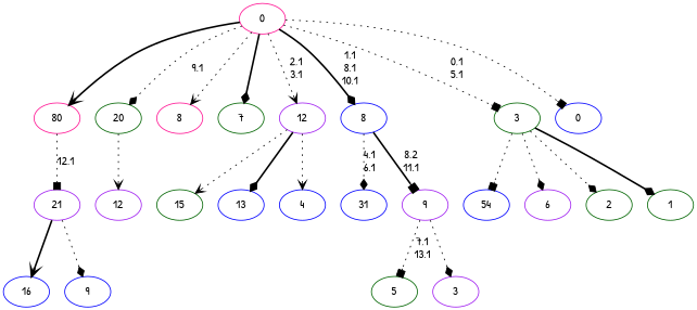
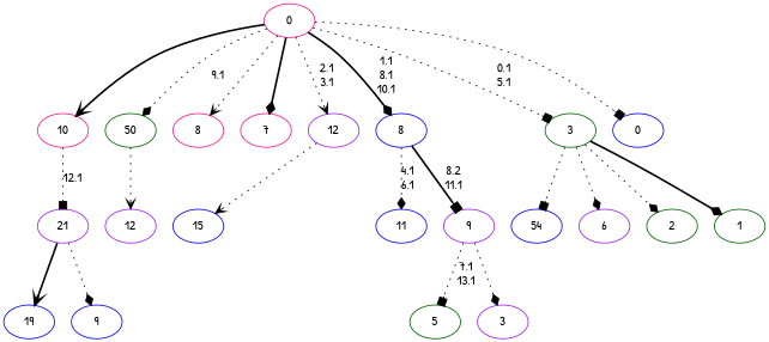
  digraph {
    fontname="Patrick Hand"
    node [color=blue fontname="Patrick Hand"]
    edge [arrowhead=diamond fontname="Patrick Hand" style=dotted]
-   n1 [label=16]
-   n2 [color=darkgreen label=15]
+   n1 [label=19]
+   n2 [label=15]
    n3 [label=54]
-   n4 [label=13]
    n5 [color=purple label=12]
-   n6 [label=31]
-   n7 [color=deeppink label=80]
+   n6 [label=11]
+   n7 [color=deeppink label=10]
    21 [color=purple]
    n9 [label=9]
-   20 [color=darkgreen]
+   20 [color=darkgreen label=50]
    n11 [color=deeppink label=8]
-   n12 [color=darkgreen label=7]
+   n12 [color=deeppink label=7]
    n13 [color=purple label=6]
    n14 [color=darkgreen label=5]
-   n15 [label=4]
    12 [color=purple]
    n17 [color=purple label=3]
    9 [color=purple]
    8
    n20 [color=darkgreen label=2]
    n21 [color=darkgreen label=1]
    3 [color=darkgreen]
    n23 [label=0]
    0 [color=deeppink]
    n7 -> 21 [arrowhead=box label="12,1"]
    21 -> n1 [arrowhead=vee style=bold]
    21 -> n9
    20 -> n5 [arrowhead=vee]
    12 -> n2 [arrowhead=vee]
-   12 -> n4 [style=bold]
-   12 -> n15 [arrowhead=vee]
    9 -> n14 [arrowhead=box label="7,1\n13,1"]
    9 -> n17
    8 -> n6 [label="4,1\n6,1"]
    8 -> 9 [arrowhead=box label="8,2\n11,1" style=bold]
    3 -> n3 [arrowhead=box]
    3 -> n13
    3 -> n20
    3 -> n21 [style=bold]
    0 -> n7 [arrowhead=vee style=bold]
    0 -> 20 [label="9,1"]
    0 -> n11 [arrowhead=vee]
    0 -> n12 [style=bold]
    0 -> 12 [arrowhead=vee label="2,1\n3,1"]
    0 -> 8 [label="1,1\n8,1\n10,1" style=bold]
    0 -> 3 [arrowhead=box label="0,1\n5,1"]
    0 -> n23 [arrowhead=box]
  }
